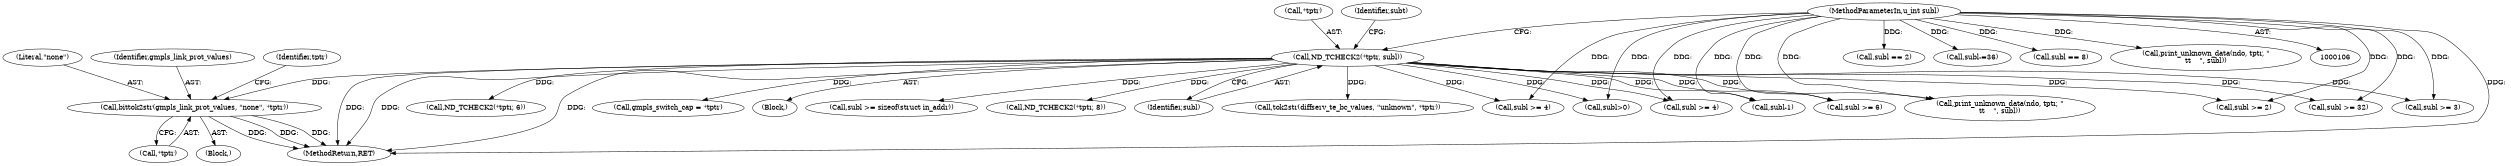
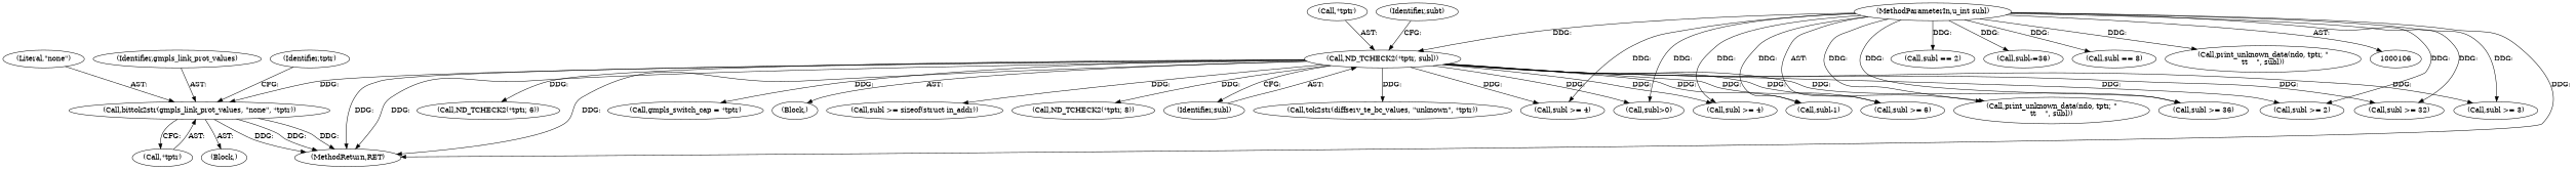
  digraph {
    fontname="DejaVu Serif"
    node [fontname="DejaVu Serif"]
    edge [fontname="DejaVu Serif"]
    n1 [label="(Call,bittok2str(gmpls_link_prot_values, \"none\", *tptr))"]
    n2 [label="(MethodReturn,RET)"]
    n3 [label="(Call,*tptr)"]
    n4 [label="(Block,)"]
    n5 [label="(Call,ND_TCHECK2(*tptr, subl))"]
    n6 [label="(Call,ND_TCHECK2(*tptr, 6))"]
    n7 [label="(Call,subl >= 4)"]
    n8 [label="(Call,gmpls_switch_cap = *tptr)"]
    n9 [label="(Call,subl >= 3)"]
    n10 [label="(Call,subl >= 6)"]
    n11 [label="(Block,)"]
    n12 [label="(Call,subl >= sizeof(struct in_addr))"]
    n13 [label="(Call,ND_TCHECK2(*tptr, 8))"]
    n14 [label="(Identifier,subl)"]
+   n15 [label="(Call,subl >= 36)"]
    n16 [label="(Call,subl >= 32)"]
    n17 [label="(Call,tok2str(diffserv_te_bc_values, \"unknown\", *tptr))"]
    n18 [label="(Call,print_unknown_data(ndo, tptr, \"\n\t\t    \", subl))"]
    n19 [label="(Call,subl >= 2)"]
    n20 [label="(Call,subl >= 4)"]
    n21 [label="(Call,subl>0)"]
    n22 [label="(Call,subl-1)"]
    n23 [label="(Call,subl == 2)"]
    n24 [label="(MethodParameterIn,u_int subl)"]
    n25 [label="(Call,subl-=36)"]
    n26 [label="(Call,subl == 8)"]
    n27 [label="(Call,print_unknown_data(ndo, tptr, \"\n\t\t    \", subl))"]
    1000106
    n29 [label="(Identifier,subt)"]
    n30 [label="(Call,*tptr)"]
    n31 [label="(Literal,\"none\")"]
    n32 [label="(Identifier,gmpls_link_prot_values)"]
    n33 [label="(Identifier,tptr)"]
    n1 -> n2 [label="DDG: "]
    n1 -> n2 [label="DDG: "]
    n1 -> n2 [label="DDG: "]
    n1 -> n3 [label="CFG: "]
    n1 -> n4 [label="AST: "]
    n3 -> n1 [label="AST: "]
    n5 -> n1 [label="DDG: "]
    n5 -> n2 [label="DDG: "]
    n5 -> n2 [label="DDG: "]
    n5 -> n2 [label="DDG: "]
    n5 -> n6 [label="DDG: "]
    n5 -> n7 [label="DDG: "]
    n5 -> n8 [label="DDG: "]
    n5 -> n9 [label="DDG: "]
    n5 -> n10 [label="DDG: "]
    n5 -> n11 [label="AST: "]
    n5 -> n12 [label="DDG: "]
    n5 -> n13 [label="DDG: "]
    n5 -> n14 [label="CFG: "]
+   n5 -> n15 [label="DDG: "]
    n5 -> n16 [label="DDG: "]
    n5 -> n17 [label="DDG: "]
    n5 -> n18 [label="DDG: "]
    n5 -> n19 [label="DDG: "]
    n5 -> n20 [label="DDG: "]
    n5 -> n21 [label="DDG: "]
    n5 -> n22 [label="DDG: "]
    n14 -> n5 [label="AST: "]
    n24 -> n2 [label="DDG: "]
-   n24 -> n5 [label="CFG: "]
+   n24 -> n5 [label="DDG: "]
    n24 -> n7 [label="DDG: "]
    n24 -> n9 [label="DDG: "]
-   n24 -> n10 [label="DDG: "]
+   n24 -> n10 [label="AST: "]
+   n24 -> n15 [label="DDG: "]
    n24 -> n16 [label="DDG: "]
    n24 -> n18 [label="DDG: "]
    n24 -> n19 [label="DDG: "]
    n24 -> n20 [label="DDG: "]
    n24 -> n21 [label="DDG: "]
    n24 -> n22 [label="DDG: "]
    n24 -> n23 [label="DDG: "]
    n24 -> n25 [label="DDG: "]
    n24 -> n26 [label="DDG: "]
    n24 -> n27 [label="DDG: "]
    n24 -> 1000106 [label="AST: "]
    n29 -> n5 [label="CFG: "]
    n30 -> n5 [label="AST: "]
    n31 -> n1 [label="AST: "]
    n32 -> n1 [label="AST: "]
    n33 -> n1 [label="CFG: "]
  }
